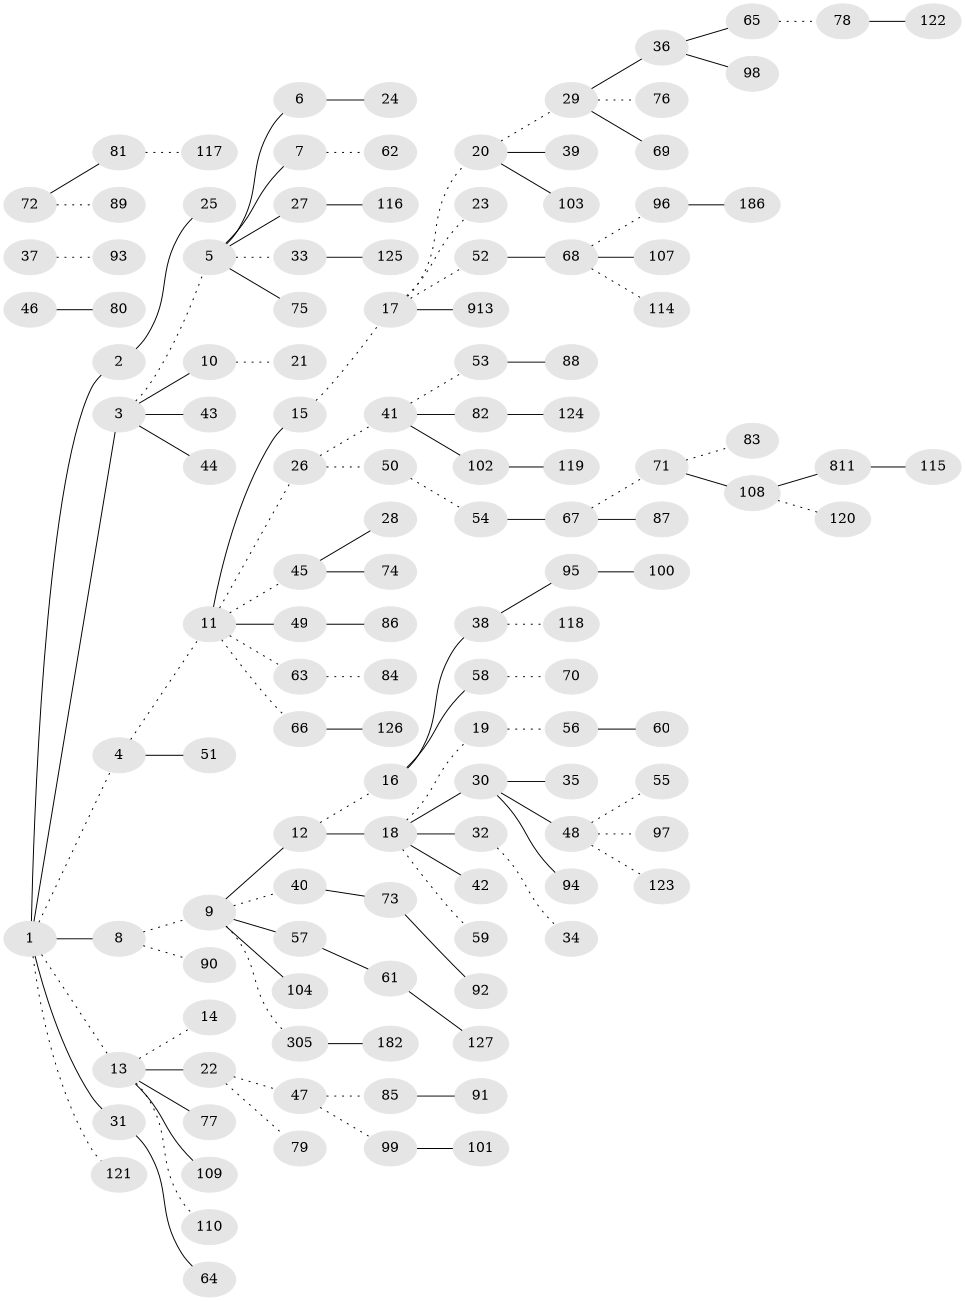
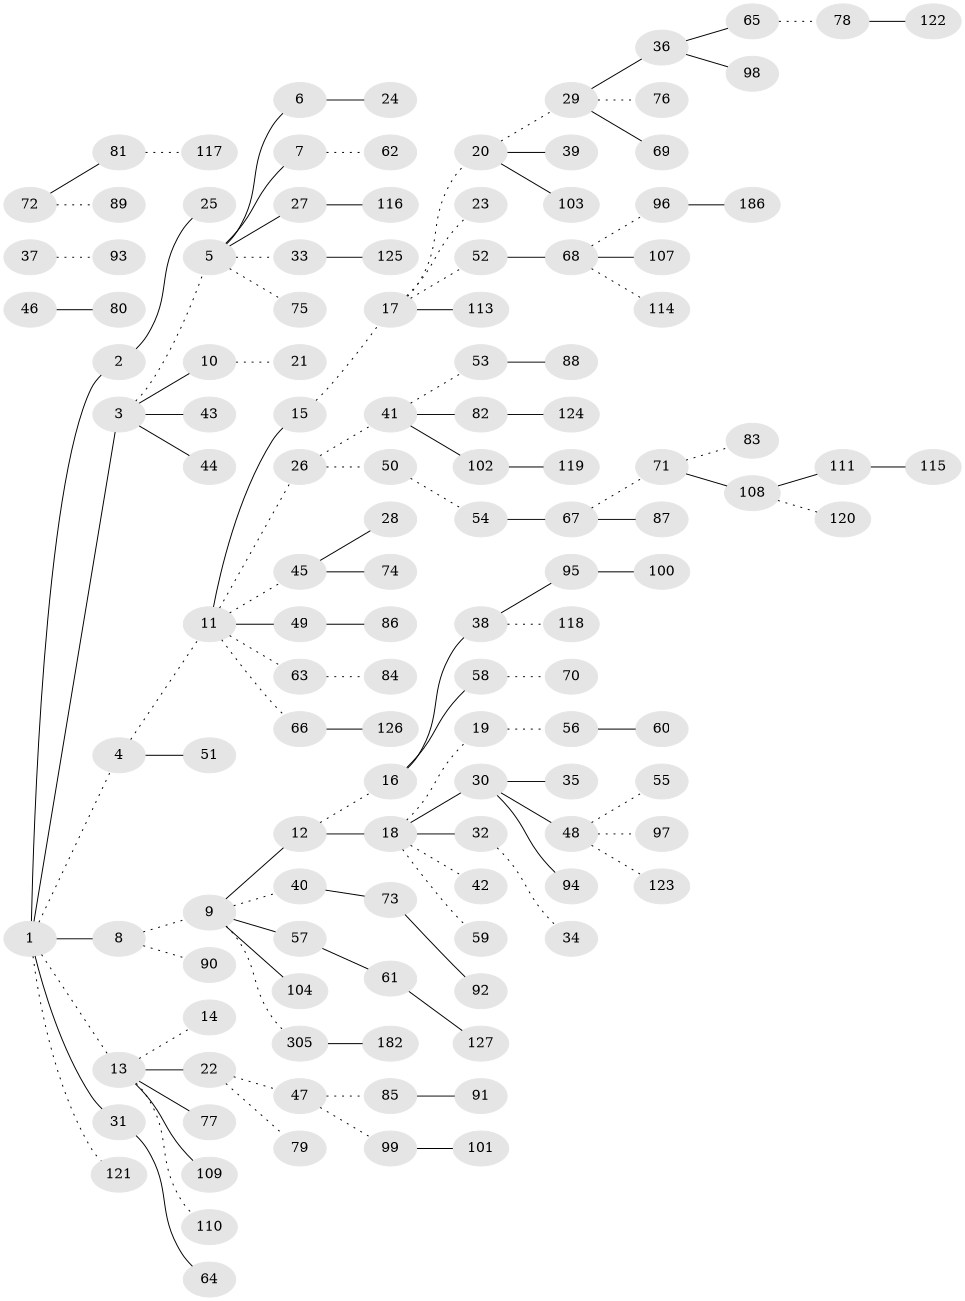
  graph {
    rankdir=LR
    node [color=gray90 style=filled]
    edge [style=solid]
    1
    2
    3
    4
    8
    13
    31
    121
    25
    5
    10
    43
    44
    11
    51
    9
    90
    14
    22
    77
    109
    110
    64
    46
    80
    6
    7
    27
    33
    75
    21
    37
    93
    15
    26
    45
    49
    63
    66
    24
    62
    116
    125
    72
    81
    89
    12
    40
    57
    104
    n51 [label=305]
    16
    18
    73
    61
    n56 [label=182]
    17
    41
    50
    28
    74
    86
    84
    126
    38
    58
    19
    30
    32
    42
    59
    47
    79
    20
    23
    52
-   113 [label=913]
+   113
    95
    118
    70
    29
    39
    103
    68
    56
    35
    48
    94
    34
    60
    36
    76
    69
    85
    99
    53
    82
    102
    54
    65
    98
    55
    97
    123
    78
    100
    92
    88
    124
    119
    91
    101
    67
    96
    107
    114
    71
    87
    127
    122
    83
    108
    n123 [label=186]
-   111 [label=811]
+   111
    120
    117
    115
    1 -- 2
    1 -- 3
    1 -- 4 [style=dotted]
    1 -- 8
    1 -- 13 [style=dotted]
    1 -- 31
    1 -- 121 [style=dotted]
    2 -- 25
    3 -- 5 [style=dotted]
    3 -- 10
    3 -- 43
    3 -- 44
    4 -- 11 [style=dotted]
    4 -- 51
    8 -- 9 [style=dotted]
    8 -- 90 [style=dotted]
    13 -- 14 [style=dotted]
    13 -- 22
    13 -- 77
    13 -- 109
    13 -- 110 [style=dotted]
    31 -- 64
    5 -- 6
    5 -- 7
    5 -- 27
    5 -- 33 [style=dotted]
-   5 -- 75
+   5 -- 75 [style=dotted]
    10 -- 21 [style=dotted]
    11 -- 15
    11 -- 26 [style=dotted]
    11 -- 45 [style=dotted]
    11 -- 49
    11 -- 63 [style=dotted]
    11 -- 66 [style=dotted]
    9 -- 12
    9 -- 40 [style=dotted]
    9 -- 57
    9 -- 104
    9 -- n51 [style=dotted]
    22 -- 47 [style=dotted]
    22 -- 79 [style=dotted]
    46 -- 80
    6 -- 24
    7 -- 62 [style=dotted]
    27 -- 116
    33 -- 125
    37 -- 93 [style=dotted]
    15 -- 17 [style=dotted]
    26 -- 41 [style=dotted]
    26 -- 50 [style=dotted]
    45 -- 28
    45 -- 74
    49 -- 86
    63 -- 84 [style=dotted]
    66 -- 126
    72 -- 81
    72 -- 89 [style=dotted]
    81 -- 117 [style=dotted]
    12 -- 16 [style=dotted]
    12 -- 18
    40 -- 73
    57 -- 61
    n51 -- n56
    16 -- 38
    16 -- 58
    18 -- 19 [style=dotted]
    18 -- 30
    18 -- 32
-   18 -- 42
+   18 -- 42 [style=dotted]
    18 -- 59 [style=dotted]
    73 -- 92
    61 -- 127
    17 -- 20 [style=dotted]
    17 -- 23 [style=dotted]
    17 -- 52 [style=dotted]
    17 -- 113
    41 -- 53 [style=dotted]
    41 -- 82
    41 -- 102
    50 -- 54 [style=dotted]
    38 -- 95
    38 -- 118 [style=dotted]
    58 -- 70 [style=dotted]
    19 -- 56 [style=dotted]
    30 -- 35
    30 -- 48
    30 -- 94
    32 -- 34 [style=dotted]
    47 -- 85 [style=dotted]
    47 -- 99 [style=dotted]
    20 -- 29 [style=dotted]
    20 -- 39
    20 -- 103
    52 -- 68
    95 -- 100
    29 -- 36
    29 -- 76 [style=dotted]
    29 -- 69
    68 -- 96 [style=dotted]
    68 -- 107
    68 -- 114 [style=dotted]
    56 -- 60
    48 -- 55 [style=dotted]
    48 -- 97 [style=dotted]
    48 -- 123 [style=dotted]
    36 -- 65
    36 -- 98
    85 -- 91
    99 -- 101
    53 -- 88
    82 -- 124
    102 -- 119
    54 -- 67
    65 -- 78 [style=dotted]
    78 -- 122
    67 -- 71 [style=dotted]
    67 -- 87
    96 -- n123
    71 -- 83 [style=dotted]
    71 -- 108
    108 -- 111
    108 -- 120 [style=dotted]
    111 -- 115
  }
